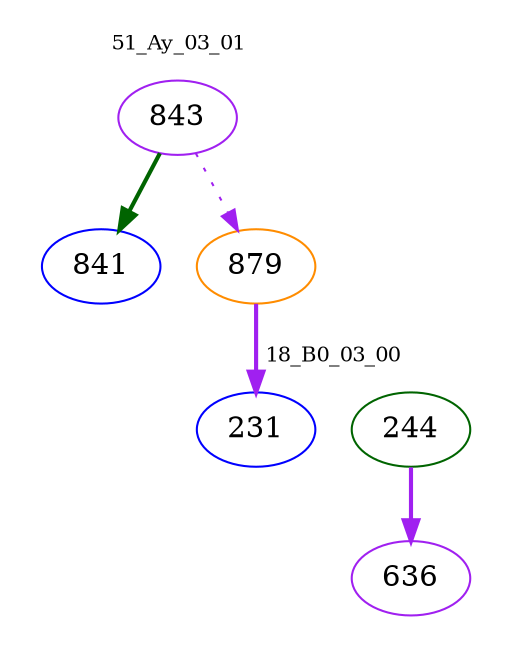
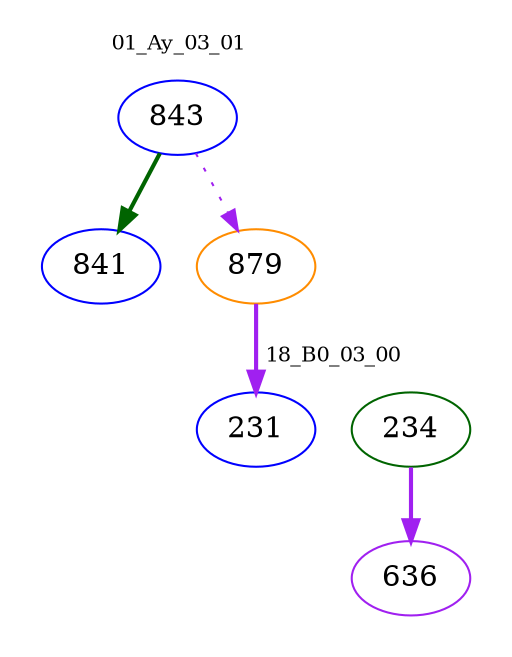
  digraph {
    node [color=purple]
    edge [color=purple style=bold]
-   n1 [label=843]
+   n1 [color=blue label=843]
    n2 [color=blue label=841]
    n3 [color=darkorange label=879]
-   n4 [color=darkgreen label=244]
+   n4 [color=darkgreen label=234]
    n5 [label=636]
    n6 [color=blue label=231]
    subgraph cluster_1 {
      color=white
      fontsize=10
-     label="51_Ay_03_01"
+     label="01_Ay_03_01"
      n1
      n2
      n3
    }
    subgraph cluster_2 {
      color=white
      fontsize=10
      label="18_B0_03_00"
      n4
      n5
      n6
    }
    n1 -> n2 [color=darkgreen]
    n1 -> n3 [style=dotted]
    n3 -> n6
    n4 -> n5
  }
